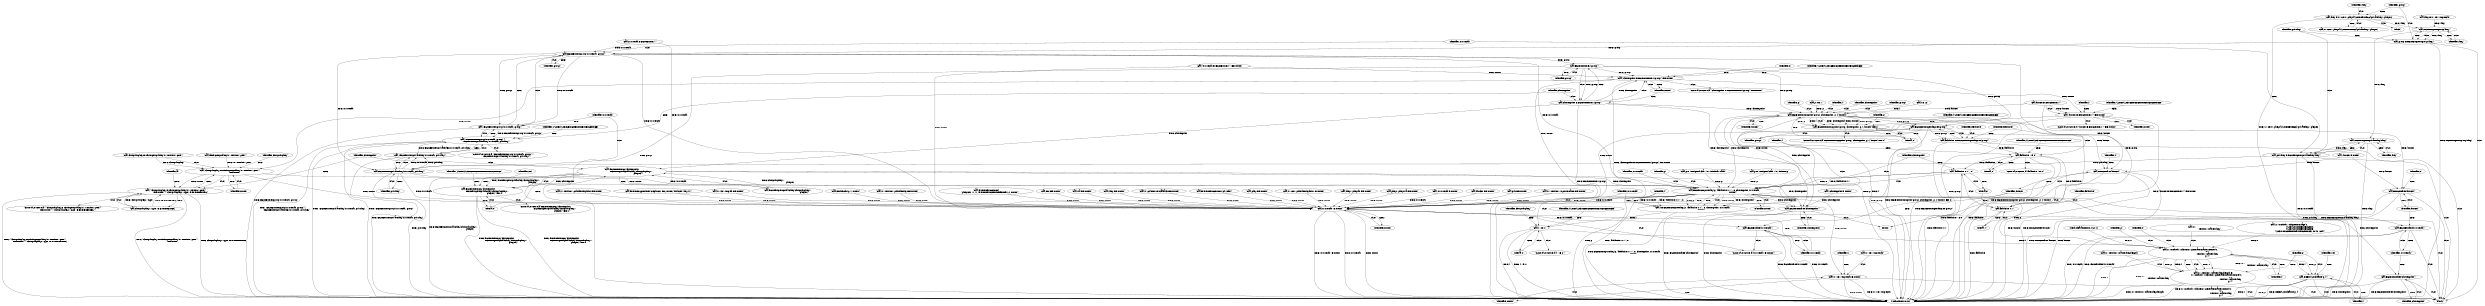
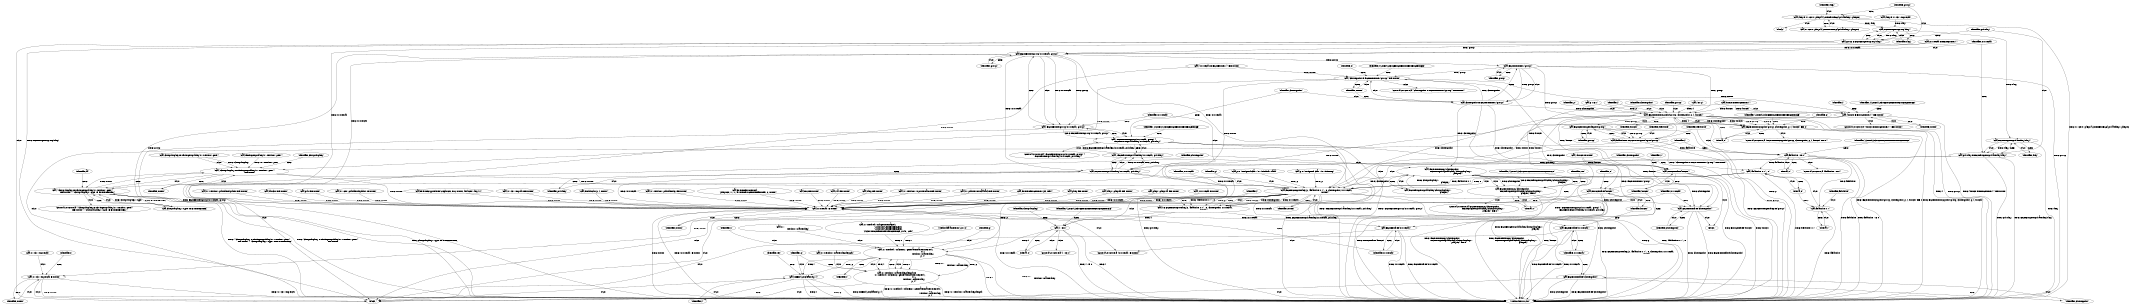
  digraph {
    n1 [label="(Call,tkey = s->cert->pkeys[SSL_PKEY_ECC].privatekey->pkey.ec)"]
    n2 [label="(Call,EC_KEY_get0_group(tkey))"]
    n3 [label="(Block,)"]
    n4 [label="(Call,s->cert->pkeys[SSL_PKEY_ECC].privatekey->pkey.ec)"]
    n5 [label="(MethodReturn,int)"]
    n6 [label="(Call,group = EC_KEY_get0_group(tkey))"]
    n7 [label="(Call,EC_KEY_get0_private_key(tkey))"]
    n8 [label="(Identifier,tkey)"]
    n9 [label="(Call,EC_KEY_set_group(srvr_ecdh, group))"]
    n10 [label="(Block,)"]
    n11 [label="(Call,priv_key = EC_KEY_get0_private_key(tkey))"]
    n12 [label="(Identifier,tkey)"]
    n13 [label="(Call,!EC_KEY_set_group(srvr_ecdh, group))"]
    n14 [label="(Call,EC_KEY_set_private_key(srvr_ecdh, priv_key))"]
    n15 [label="(Call,ECDH_compute_key(p, (field_size + 7) / 8, clnt_ecpoint, srvr_ecdh,\n                             NULL))"]
    n16 [label="(Call,srvr_ecdh != NULL)"]
    n17 [label="(Call,EC_POINT_new(group))"]
    n18 [label="(Identifier,group)"]
    n19 [label="(Call,!EC_KEY_set_group(srvr_ecdh, group) ||\n            !EC_KEY_set_private_key(srvr_ecdh, priv_key))"]
    n20 [label="(Call,!EC_KEY_set_private_key(srvr_ecdh, priv_key))"]
    n21 [label="(Identifier,priv_key)"]
    n22 [label="(Call,i = ECDH_compute_key(p, (field_size + 7) / 8, clnt_ecpoint, srvr_ecdh,\n                             NULL))"]
    n23 [label="(Call,s->method->ssl3_enc->generate_master_secret(s,\n                                                        s->\n                                                        session->master_key,\n                                                        p, i))"]
    n24 [label="(Call,EC_POINT_free(clnt_ecpoint))"]
    n25 [label="(Call,EC_KEY_free(srvr_ecdh))"]
    n26 [label="(Call,s->s3->tmp.ecdh = NULL)"]
    n27 [label="(Call,EC_POINT_free(clnt_ecpoint))"]
    n28 [label="(Identifier,NULL)"]
    n29 [label="(Call,EC_KEY_free(srvr_ecdh))"]
    n30 [label="(ControlStructure,if (srvr_ecdh != NULL))"]
    n31 [label="(Identifier,NULL)"]
    n32 [label="(Call,(clnt_ecpoint = EC_POINT_new(group)) == NULL)"]
    n33 [label="(Call,clnt_ecpoint = EC_POINT_new(group))"]
    n34 [label="(Call,EC_POINT_oct2point(group, clnt_ecpoint, p, i, bn_ctx))"]
    n35 [label="(Call,EC_GROUP_get_degree(group))"]
    n36 [label="(Identifier,group)"]
    n37 [label="(ControlStructure,if (!EC_KEY_set_group(srvr_ecdh, group) ||\n            !EC_KEY_set_private_key(srvr_ecdh, priv_key)))"]
    n38 [label="(Call,i <= 0)"]
    n39 [label="(Call,s->session->master_key_length =\n            s->method->ssl3_enc->generate_master_secret(s,\n                                                        s->\n                                                        session->master_key,\n                                                        p, i))"]
    n40 [label="(Call,OPENSSL_cleanse(p, i))"]
    n41 [label="(Identifier,i)"]
    n42 [label="(Identifier,clnt_ecpoint)"]
    n43 [label="(Identifier,srvr_ecdh)"]
    n44 [label="(Identifier,NULL)"]
    n45 [label="(Block,)"]
    n46 [label="(Identifier,clnt_ecpoint)"]
    n47 [label="(ControlStructure,if (i <= 0))"]
    n48 [label="(Literal,0)"]
    n49 [label="(Identifier,i)"]
    n50 [label="(Identifier,srvr_ecdh)"]
    n51 [label="(Call,(clnt_pub_pkey = X509_get_pubkey(s->session->peer))\n                 == NULL)"]
    n52 [label="(Call,(bn_ctx = BN_CTX_new()) == NULL)"]
    n53 [label="(Identifier,NULL)"]
    n54 [label="(ControlStructure,if ((clnt_ecpoint = EC_POINT_new(group)) == NULL))"]
    n55 [label="(Call,EC_POINT_copy(clnt_ecpoint,\n                              EC_KEY_get0_public_key(clnt_pub_pkey->\n                                                     pkey.ec)))"]
    n56 [label="(Call,EC_POINT_oct2point(group, clnt_ecpoint, p, i, bn_ctx) == 0)"]
    n57 [label="(Call,BN_CTX_free(bn_ctx))"]
    n58 [label="(Call,BN_CTX_free(bn_ctx))"]
    n59 [label="(Identifier,bn_ctx)"]
    n60 [label="(Call,field_size = EC_GROUP_get_degree(group))"]
    n61 [label="(Identifier,group)"]
    n62 [label="(Call,((clnt_pub_pkey = X509_get_pubkey(s->session->peer))\n                 == NULL) || (clnt_pub_pkey->type != EVP_PKEY_EC))"]
    n63 [label="(Identifier,NULL)"]
    n64 [label="(ControlStructure,if ((bn_ctx = BN_CTX_new()) == NULL))"]
    n65 [label="(Identifier,NULL)"]
    n66 [label="(Call,clnt_pub_pkey->type != EVP_PKEY_EC)"]
    n67 [label="(ControlStructure,if (((clnt_pub_pkey = X509_get_pubkey(s->session->peer))\n                 == NULL) || (clnt_pub_pkey->type != EVP_PKEY_EC)))"]
    n68 [label="(Call,EC_POINT_copy(clnt_ecpoint,\n                              EC_KEY_get0_public_key(clnt_pub_pkey->\n                                                     pkey.ec)) == 0)"]
    n69 [label="(Call,EC_KEY_get0_public_key(clnt_pub_pkey->\n                                                     pkey.ec))"]
    n70 [label="(ControlStructure,if (EC_POINT_copy(clnt_ecpoint,\n                              EC_KEY_get0_public_key(clnt_pub_pkey->\n                                                     pkey.ec)) == 0))"]
    n71 [label="(Literal,0)"]
    n72 [label="(Literal,0)"]
    n73 [label="(ControlStructure,if (EC_POINT_oct2point(group, clnt_ecpoint, p, i, bn_ctx) == 0))"]
    n74 [label="(Identifier,bn_ctx)"]
    n75 [label="(Identifier,bn_ctx)"]
    n76 [label="(Call,field_size <= 0)"]
    n77 [label="(Call,(field_size + 7) / 8)"]
    n78 [label="(Call,field_size + 7)"]
    n79 [label="(Literal,0)"]
    n80 [label="(ControlStructure,if (field_size <= 0))"]
    n81 [label="(Literal,8)"]
    n82 [label="(Literal,7)"]
    n83 [label="(Identifier,s)"]
    n84 [label="(Call,s->ctx->psk_identity_hint != NULL)"]
    n85 [label="(Identifier,clnt_ecpoint)"]
    n86 [label="(Call,skey->pkey.dh == NULL)"]
    n87 [label="(Call,pkey->pkey.rsa == NULL)"]
    n88 [label="(Call,s->session->master_key_length)"]
    n89 [label="(Identifier,clnt_ecpoint)"]
    n90 [label="(Identifier,srvr_ecdh)"]
    n91 [label="(Call,*srvr_ecdh = NULL)"]
    n92 [label="(Call,dh_clnt == NULL)"]
-   n93 [label="(Call,*clnt_ecpoint = NULL)"]
    n94 [label="(Call,tkey = s->s3->tmp.ecdh)"]
    n95 [label="(Call,(srvr_ecdh = EC_KEY_new()) == NULL)"]
    n96 [label="(Identifier,srvr_ecdh)"]
    n97 [label="(Identifier,p)"]
    n98 [label="(Identifier,p)"]
    n99 [label="(Call,pub == NULL)"]
    n100 [label="(Identifier,i)"]
    n101 [label="(Identifier,SSL_F_SSL3_GET_CLIENT_KEY_EXCHANGE)"]
    n102 [label="(Identifier,group)"]
    n103 [label="(Call,s->session->srp_username == NULL)"]
    n104 [label="(Identifier,clnt_pub_pkey)"]
    n105 [label="(Identifier,p)"]
    n106 [label="(Call,s->session->psk_identity_hint == NULL)"]
    n107 [label="(Identifier,s)"]
    n108 [label="(Identifier,ret)"]
    n109 [label="(Identifier,tkey)"]
    n110 [label="(Identifier,srvr_ecdh)"]
    n111 [label="(Call,*bn_ctx = NULL)"]
    n112 [label="(Identifier,i)"]
    n113 [label="(Call,s->\n                                                        session->master_key)"]
    n114 [label="(Call,p += 1)"]
    n115 [label="(Call,s->s3->tmp.ecdh)"]
    n116 [label="(Call,clnt_pub_pkey = X509_get_pubkey(s->session->peer))"]
    n117 [label="(Call,EVP_DecryptInit_ex(&ciph_ctx, enc, NULL, kssl_ctx->key, iv))"]
    n118 [label="(Call,s->s3->tmp.dh == NULL)"]
    n119 [label="(Identifier,SSL_F_SSL3_GET_CLIENT_KEY_EXCHANGE)"]
    n120 [label="(Call,BN_bin2bn(p, i, NULL))"]
    n121 [label="(Identifier,SSL_F_SSL3_GET_CLIENT_KEY_EXCHANGE)"]
    n122 [label="(Identifier,i)"]
    n123 [label="(Identifier,n)"]
    n124 [label="(Identifier,srvr_ecdh)"]
    n125 [label="(Identifier,clnt_ecpoint)"]
    n126 [label="(Call,s->session->psk_identity == NULL)"]
    n127 [label="(Call,EVP_PKEY_CTX_ctrl\n            (pkey_ctx, -1, -1, EVP_PKEY_CTRL_PEER_KEY, 2, NULL))"]
    n128 [label="(Call,p = (unsigned char *)s->init_buf->data)"]
    n129 [label="(Call,s->method->ssl_get_message(s,\n                                   SSL3_ST_SR_KEY_EXCH_A,\n                                   SSL3_ST_SR_KEY_EXCH_B,\n                                   SSL3_MT_CLIENT_KEY_EXCHANGE, 2048, &ok))"]
    n130 [label="(Identifier,SSL_F_SSL3_GET_CLIENT_KEY_EXCHANGE)"]
    n131 [label="(MethodParameterIn,SSL *s)"]
    n132 [label="(Call,enc == NULL)"]
    n133 [label="(Identifier,field_size)"]
    n134 [label="(Identifier,field_size)"]
    n135 [label="(Identifier,SSL_F_SSL3_GET_CLIENT_KEY_EXCHANGE)"]
    n136 [label="(Identifier,group)"]
    n137 [label="(Call,rsa == NULL)"]
    n138 [label="(Identifier,p)"]
    n139 [label="(Identifier,clnt_pub_pkey)"]
    n140 [label="(Call,p = (unsigned char *)s->init_msg)"]
    n141 [label="(Identifier,clnt_ecpoint)"]
    n142 [label="(Identifier,i)"]
    n143 [label="(Identifier,ret)"]
    n144 [label="(Identifier,p)"]
    n145 [label="(Call,srvr_ecdh = EC_KEY_new())"]
    n146 [label="(Call,skey == NULL)"]
    n147 [label="(Call,X509_get_pubkey(s->session->peer))"]
    n148 [label="(Identifier,SSL_F_SSL3_GET_CLIENT_KEY_EXCHANGE)"]
    n149 [label="(Call,s->psk_server_callback == NULL)"]
    n150 [label="(Identifier,al)"]
    n151 [label="(Identifier,s)"]
    n152 [label="(Identifier,priv_key)"]
    n153 [label="(Call,bn_ctx = BN_CTX_new())"]
    n154 [label="(Identifier,SSL_F_SSL3_GET_CLIENT_KEY_EXCHANGE)"]
    n155 [label="(Call,i = *p)"]
    n156 [label="(Identifier,field_size)"]
    n157 [label="(Call,EVP_PKEY_CTX_new(pk, KEY))"]
    n158 [label="(Call,pkey == NULL)"]
    n159 [label="(Identifier,s)"]
    n1 -> n2 [label="DDG: tkey"]
    n1 -> n3 [label="AST: "]
    n1 -> n4 [label="CFG: "]
    n1 -> n5 [label="DDG: s->cert->pkeys[SSL_PKEY_ECC].privatekey->pkey.ec"]
    n2 -> n6 [label="AST: "]
    n2 -> n6 [label="DDG: tkey"]
    n2 -> n7 [label="DDG: tkey"]
    n2 -> n8 [label="CFG: "]
    n4 -> n1 [label="AST: "]
    n6 -> n2 [label="CFG: "]
    n6 -> n5 [label="DDG: EC_KEY_get0_group(tkey)"]
    n6 -> n9 [label="DDG: group"]
    n6 -> n10 [label="AST: "]
    n7 -> n5 [label="DDG: tkey"]
    n7 -> n11 [label="AST: "]
    n7 -> n11 [label="DDG: tkey"]
    n7 -> n12 [label="CFG: "]
    n8 -> n2 [label="AST: "]
    n9 -> n5 [label="DDG: group"]
    n9 -> n13 [label="AST: "]
    n9 -> n13 [label="DDG: srvr_ecdh"]
    n9 -> n13 [label="DDG: group"]
    n9 -> n14 [label="DDG: srvr_ecdh"]
    n9 -> n15 [label="DDG: srvr_ecdh"]
    n9 -> n16 [label="DDG: srvr_ecdh"]
    n9 -> n17 [label="DDG: group"]
    n9 -> n18 [label="CFG: "]
    n11 -> n5 [label="DDG: EC_KEY_get0_private_key(tkey)"]
    n11 -> n5 [label="DDG: priv_key"]
    n11 -> n7 [label="CFG: "]
    n11 -> n10 [label="AST: "]
    n11 -> n14 [label="DDG: priv_key"]
    n12 -> n7 [label="AST: "]
    n13 -> n5 [label="DDG: EC_KEY_set_group(srvr_ecdh, group)"]
    n13 -> n9 [label="CFG: "]
    n13 -> n19 [label="AST: "]
    n13 -> n19 [label="DDG: EC_KEY_set_group(srvr_ecdh, group)"]
    n14 -> n5 [label="DDG: priv_key"]
    n14 -> n15 [label="DDG: srvr_ecdh"]
    n14 -> n16 [label="DDG: srvr_ecdh"]
    n14 -> n20 [label="AST: "]
    n14 -> n20 [label="DDG: srvr_ecdh"]
    n14 -> n20 [label="DDG: priv_key"]
    n14 -> n21 [label="CFG: "]
    n15 -> n5 [label="DDG: p"]
    n15 -> n5 [label="DDG: (field_size + 7) / 8"]
    n15 -> n16 [label="DDG: srvr_ecdh"]
    n15 -> n16 [label="DDG: NULL"]
    n15 -> n22 [label="AST: "]
    n15 -> n22 [label="DDG: NULL"]
    n15 -> n22 [label="DDG: clnt_ecpoint"]
    n15 -> n22 [label="DDG: srvr_ecdh"]
    n15 -> n22 [label="DDG: (field_size + 7) / 8"]
    n15 -> n22 [label="DDG: p"]
    n15 -> n23 [label="DDG: p"]
    n15 -> n24 [label="DDG: clnt_ecpoint"]
    n15 -> n25 [label="DDG: srvr_ecdh"]
    n15 -> n26 [label="DDG: NULL"]
    n15 -> n27 [label="DDG: clnt_ecpoint"]
    n15 -> n28 [label="CFG: "]
    n16 -> n5 [label="DDG: srvr_ecdh != NULL"]
    n16 -> n5 [label="DDG: srvr_ecdh"]
    n16 -> n5 [label="DDG: NULL"]
    n16 -> n29 [label="DDG: srvr_ecdh"]
    n16 -> n30 [label="AST: "]
    n16 -> n31 [label="CFG: "]
    n17 -> n5 [label="DDG: group"]
    n17 -> n32 [label="DDG: group"]
    n17 -> n33 [label="AST: "]
    n17 -> n33 [label="DDG: group"]
    n17 -> n34 [label="DDG: group"]
-   n17 -> n35 [label="DDG: group"]
+   n17 -> n60 [label="DDG: group"]
    n17 -> n36 [label="CFG: "]
    n18 -> n9 [label="AST: "]
    n19 -> n5 [label="DDG: !EC_KEY_set_group(srvr_ecdh, group)"]
    n19 -> n5 [label="DDG: !EC_KEY_set_group(srvr_ecdh, group) ||\n            !EC_KEY_set_private_key(srvr_ecdh, priv_key)"]
    n19 -> n5 [label="DDG: !EC_KEY_set_private_key(srvr_ecdh, priv_key)"]
    n19 -> n13 [label="CFG: "]
    n19 -> n20 [label="CFG: "]
    n19 -> n37 [label="AST: "]
    n20 -> n5 [label="DDG: EC_KEY_set_private_key(srvr_ecdh, priv_key)"]
    n20 -> n14 [label="CFG: "]
    n20 -> n19 [label="AST: "]
    n20 -> n19 [label="DDG: EC_KEY_set_private_key(srvr_ecdh, priv_key)"]
    n21 -> n14 [label="AST: "]
    n22 -> n5 [label="DDG: ECDH_compute_key(p, (field_size + 7) / 8, clnt_ecpoint, srvr_ecdh,\n                             NULL)"]
    n22 -> n10 [label="AST: "]
    n22 -> n15 [label="CFG: "]
    n22 -> n38 [label="DDG: i"]
    n23 -> n5 [label="DDG: s"]
    n23 -> n5 [label="DDG: s->\n                                                        session->master_key"]
    n23 -> n39 [label="AST: "]
    n23 -> n39 [label="DDG: s"]
    n23 -> n39 [label="DDG: s->\n                                                        session->master_key"]
    n23 -> n39 [label="DDG: p"]
    n23 -> n39 [label="DDG: i"]
    n23 -> n40 [label="DDG: p"]
    n23 -> n40 [label="DDG: i"]
    n23 -> n41 [label="CFG: "]
    n24 -> n5 [label="DDG: clnt_ecpoint"]
    n24 -> n5 [label="DDG: EC_POINT_free(clnt_ecpoint)"]
    n24 -> n10 [label="AST: "]
    n24 -> n42 [label="CFG: "]
    n25 -> n5 [label="DDG: srvr_ecdh"]
    n25 -> n5 [label="DDG: EC_KEY_free(srvr_ecdh)"]
    n25 -> n10 [label="AST: "]
    n25 -> n43 [label="CFG: "]
    n26 -> n5 [label="DDG: NULL"]
    n26 -> n5 [label="DDG: s->s3->tmp.ecdh"]
    n26 -> n10 [label="AST: "]
    n26 -> n44 [label="CFG: "]
    n27 -> n5 [label="DDG: EC_POINT_free(clnt_ecpoint)"]
    n27 -> n5 [label="DDG: clnt_ecpoint"]
    n27 -> n45 [label="AST: "]
    n27 -> n46 [label="CFG: "]
    n28 -> n15 [label="AST: "]
    n29 -> n5 [label="DDG: srvr_ecdh"]
    n29 -> n5 [label="DDG: EC_KEY_free(srvr_ecdh)"]
    n29 -> n30 [label="AST: "]
    n29 -> n50 [label="CFG: "]
    n31 -> n16 [label="AST: "]
    n32 -> n5 [label="DDG: (clnt_ecpoint = EC_POINT_new(group)) == NULL"]
    n32 -> n16 [label="DDG: NULL"]
    n32 -> n51 [label="DDG: NULL"]
    n32 -> n52 [label="DDG: NULL"]
    n32 -> n53 [label="CFG: "]
    n32 -> n54 [label="AST: "]
    n33 -> n5 [label="DDG: EC_POINT_new(group)"]
    n33 -> n17 [label="CFG: "]
    n33 -> n27 [label="DDG: clnt_ecpoint"]
    n33 -> n32 [label="AST: "]
    n33 -> n32 [label="DDG: clnt_ecpoint"]
    n33 -> n34 [label="DDG: clnt_ecpoint"]
    n33 -> n55 [label="DDG: clnt_ecpoint"]
    n34 -> n5 [label="DDG: group"]
    n34 -> n5 [label="DDG: p"]
    n34 -> n5 [label="DDG: i"]
    n34 -> n15 [label="DDG: clnt_ecpoint"]
    n34 -> n27 [label="DDG: clnt_ecpoint"]
    n34 -> n35 [label="DDG: group"]
    n34 -> n56 [label="AST: "]
    n34 -> n56 [label="DDG: clnt_ecpoint"]
    n34 -> n56 [label="DDG: bn_ctx"]
    n34 -> n56 [label="DDG: group"]
    n34 -> n56 [label="DDG: p"]
    n34 -> n56 [label="DDG: i"]
    n34 -> n57 [label="DDG: bn_ctx"]
    n34 -> n58 [label="DDG: bn_ctx"]
    n34 -> n59 [label="CFG: "]
    n35 -> n5 [label="DDG: group"]
    n35 -> n60 [label="AST: "]
    n35 -> n60 [label="DDG: group"]
    n35 -> n61 [label="CFG: "]
    n36 -> n17 [label="AST: "]
    n38 -> n5 [label="DDG: i"]
    n38 -> n5 [label="DDG: i <= 0"]
    n38 -> n23 [label="DDG: i"]
    n38 -> n47 [label="AST: "]
    n38 -> n48 [label="CFG: "]
    n39 -> n5 [label="DDG: s->method->ssl3_enc->generate_master_secret(s,\n                                                        s->\n                                                        session->master_key,\n                                                        p, i)"]
    n39 -> n5 [label="DDG: s->session->master_key_length"]
    n39 -> n10 [label="AST: "]
    n39 -> n23 [label="CFG: "]
    n40 -> n5 [label="DDG: p"]
    n40 -> n5 [label="DDG: OPENSSL_cleanse(p, i)"]
    n40 -> n5 [label="DDG: i"]
    n40 -> n10 [label="AST: "]
    n40 -> n49 [label="CFG: "]
    n41 -> n23 [label="AST: "]
    n42 -> n24 [label="AST: "]
    n43 -> n24 [label="CFG: "]
    n43 -> n25 [label="AST: "]
    n44 -> n26 [label="AST: "]
    n46 -> n27 [label="AST: "]
    n48 -> n38 [label="AST: "]
    n49 -> n40 [label="AST: "]
    n50 -> n16 [label="CFG: "]
    n50 -> n29 [label="AST: "]
    n51 -> n15 [label="DDG: NULL"]
    n51 -> n16 [label="DDG: NULL"]
    n51 -> n62 [label="AST: "]
    n51 -> n62 [label="DDG: NULL"]
    n51 -> n63 [label="CFG: "]
    n52 -> n5 [label="DDG: (bn_ctx = BN_CTX_new()) == NULL"]
    n52 -> n15 [label="DDG: NULL"]
    n52 -> n16 [label="DDG: NULL"]
    n52 -> n64 [label="AST: "]
    n52 -> n65 [label="CFG: "]
    n53 -> n32 [label="AST: "]
    n53 -> n33 [label="CFG: "]
    n55 -> n5 [label="DDG: EC_KEY_get0_public_key(clnt_pub_pkey->\n                                                     pkey.ec)"]
    n55 -> n15 [label="DDG: clnt_ecpoint"]
    n55 -> n27 [label="DDG: clnt_ecpoint"]
    n55 -> n68 [label="AST: "]
    n55 -> n68 [label="DDG: clnt_ecpoint"]
    n55 -> n68 [label="DDG: EC_KEY_get0_public_key(clnt_pub_pkey->\n                                                     pkey.ec)"]
    n55 -> n69 [label="CFG: "]
    n56 -> n5 [label="DDG: EC_POINT_oct2point(group, clnt_ecpoint, p, i, bn_ctx)"]
    n56 -> n5 [label="DDG: EC_POINT_oct2point(group, clnt_ecpoint, p, i, bn_ctx) == 0"]
    n56 -> n72 [label="CFG: "]
    n56 -> n73 [label="AST: "]
    n57 -> n5 [label="DDG: BN_CTX_free(bn_ctx)"]
    n57 -> n5 [label="DDG: bn_ctx"]
    n57 -> n10 [label="AST: "]
    n57 -> n74 [label="CFG: "]
    n58 -> n5 [label="DDG: BN_CTX_free(bn_ctx)"]
    n58 -> n5 [label="DDG: bn_ctx"]
    n58 -> n45 [label="AST: "]
    n58 -> n75 [label="CFG: "]
    n59 -> n34 [label="AST: "]
    n60 -> n5 [label="DDG: EC_GROUP_get_degree(group)"]
    n60 -> n10 [label="AST: "]
    n60 -> n35 [label="CFG: "]
    n60 -> n76 [label="DDG: field_size"]
    n61 -> n35 [label="AST: "]
    n62 -> n5 [label="DDG: ((clnt_pub_pkey = X509_get_pubkey(s->session->peer))\n                 == NULL) || (clnt_pub_pkey->type != EVP_PKEY_EC)"]
    n62 -> n5 [label="DDG: (clnt_pub_pkey = X509_get_pubkey(s->session->peer))\n                 == NULL"]
    n62 -> n5 [label="DDG: clnt_pub_pkey->type != EVP_PKEY_EC"]
    n62 -> n51 [label="CFG: "]
    n62 -> n66 [label="CFG: "]
    n62 -> n67 [label="AST: "]
    n63 -> n51 [label="AST: "]
    n65 -> n52 [label="AST: "]
    n66 -> n62 [label="AST: "]
    n66 -> n62 [label="DDG: clnt_pub_pkey->type"]
    n66 -> n62 [label="DDG: EVP_PKEY_EC"]
    n68 -> n5 [label="DDG: EC_POINT_copy(clnt_ecpoint,\n                              EC_KEY_get0_public_key(clnt_pub_pkey->\n                                                     pkey.ec)) == 0"]
    n68 -> n5 [label="DDG: EC_POINT_copy(clnt_ecpoint,\n                              EC_KEY_get0_public_key(clnt_pub_pkey->\n                                                     pkey.ec))"]
    n68 -> n70 [label="AST: "]
    n68 -> n71 [label="CFG: "]
    n69 -> n55 [label="AST: "]
    n69 -> n55 [label="DDG: clnt_pub_pkey->\n                                                     pkey.ec"]
    n71 -> n55 [label="CFG: "]
    n71 -> n68 [label="AST: "]
    n72 -> n34 [label="CFG: "]
    n72 -> n56 [label="AST: "]
    n74 -> n25 [label="CFG: "]
    n74 -> n57 [label="AST: "]
    n75 -> n16 [label="CFG: "]
    n75 -> n29 [label="CFG: "]
    n75 -> n58 [label="AST: "]
    n76 -> n5 [label="DDG: field_size"]
    n76 -> n5 [label="DDG: field_size <= 0"]
    n76 -> n77 [label="DDG: field_size"]
    n76 -> n78 [label="DDG: field_size"]
    n76 -> n79 [label="CFG: "]
    n76 -> n80 [label="AST: "]
    n77 -> n5 [label="DDG: field_size + 7"]
    n77 -> n15 [label="AST: "]
    n77 -> n15 [label="DDG: field_size + 7"]
    n77 -> n15 [label="DDG: 8"]
    n77 -> n81 [label="CFG: "]
    n78 -> n5 [label="DDG: field_size"]
    n78 -> n77 [label="AST: "]
    n78 -> n82 [label="CFG: "]
    n79 -> n76 [label="AST: "]
    n81 -> n77 [label="AST: "]
    n81 -> n78 [label="CFG: "]
    n82 -> n78 [label="AST: "]
    n83 -> n23 [label="AST: "]
    n84 -> n16 [label="DDG: NULL"]
    n85 -> n19 [label="CFG: "]
    n85 -> n33 [label="AST: "]
    n86 -> n16 [label="DDG: NULL"]
    n87 -> n16 [label="DDG: NULL"]
    n88 -> n39 [label="AST: "]
    n89 -> n55 [label="AST: "]
    n89 -> n62 [label="CFG: "]
    n90 -> n9 [label="AST: "]
    n90 -> n11 [label="CFG: "]
    n91 -> n16 [label="DDG: srvr_ecdh"]
    n92 -> n16 [label="DDG: NULL"]
-   n93 -> n27 [label="DDG: clnt_ecpoint"]
    n94 -> n2 [label="DDG: tkey"]
    n95 -> n16 [label="DDG: NULL"]
    n95 -> n32 [label="DDG: NULL"]
    n96 -> n15 [label="AST: "]
    n97 -> n39 [label="CFG: "]
    n97 -> n40 [label="AST: "]
    n98 -> n34 [label="AST: "]
    n99 -> n16 [label="DDG: NULL"]
    n100 -> n52 [label="CFG: "]
    n101 -> n38 [label="CFG: "]
    n102 -> n1 [label="CFG: "]
    n102 -> n6 [label="AST: "]
    n103 -> n16 [label="DDG: NULL"]
    n104 -> n51 [label="CFG: "]
    n105 -> n15 [label="AST: "]
    n106 -> n16 [label="DDG: NULL"]
    n107 -> n26 [label="CFG: "]
    n108 -> n40 [label="CFG: "]
    n109 -> n1 [label="AST: "]
    n110 -> n16 [label="AST: "]
    n110 -> n27 [label="CFG: "]
    n111 -> n57 [label="DDG: bn_ctx"]
    n111 -> n58 [label="DDG: bn_ctx"]
    n112 -> n22 [label="CFG: "]
    n112 -> n38 [label="AST: "]
    n113 -> n23 [label="AST: "]
    n114 -> n34 [label="DDG: p"]
    n115 -> n26 [label="AST: "]
    n116 -> n51 [label="AST: "]
    n116 -> n51 [label="DDG: clnt_pub_pkey"]
    n117 -> n16 [label="DDG: NULL"]
    n118 -> n16 [label="DDG: NULL"]
    n119 -> n76 [label="CFG: "]
    n120 -> n16 [label="DDG: NULL"]
    n121 -> n56 [label="CFG: "]
    n122 -> n34 [label="AST: "]
    n123 -> n32 [label="CFG: "]
    n124 -> n13 [label="CFG: "]
    n124 -> n14 [label="AST: "]
    n125 -> n34 [label="AST: "]
    n126 -> n16 [label="DDG: NULL"]
    n127 -> n16 [label="DDG: NULL"]
    n128 -> n15 [label="DDG: p"]
    n129 -> n23 [label="DDG: s"]
    n130 -> n32 [label="CFG: "]
    n131 -> n23 [label="DDG: s"]
    n132 -> n16 [label="DDG: NULL"]
    n133 -> n60 [label="CFG: "]
    n133 -> n76 [label="AST: "]
    n134 -> n60 [label="AST: "]
    n135 -> n68 [label="CFG: "]
    n136 -> n34 [label="AST: "]
    n137 -> n16 [label="DDG: NULL"]
    n138 -> n23 [label="AST: "]
    n139 -> n38 [label="CFG: "]
    n140 -> n15 [label="DDG: p"]
    n141 -> n15 [label="AST: "]
    n141 -> n77 [label="CFG: "]
    n142 -> n22 [label="AST: "]
    n142 -> n76 [label="CFG: "]
    n143 -> n68 [label="CFG: "]
    n144 -> n56 [label="CFG: "]
    n145 -> n9 [label="DDG: srvr_ecdh"]
    n145 -> n16 [label="DDG: srvr_ecdh"]
    n146 -> n16 [label="DDG: NULL"]
    n147 -> n51 [label="DDG: s->session->peer"]
    n148 -> n19 [label="CFG: "]
    n149 -> n16 [label="DDG: NULL"]
    n150 -> n62 [label="CFG: "]
    n151 -> n57 [label="CFG: "]
    n152 -> n6 [label="CFG: "]
    n152 -> n11 [label="AST: "]
    n153 -> n34 [label="DDG: bn_ctx"]
    n153 -> n52 [label="AST: "]
    n153 -> n52 [label="DDG: bn_ctx"]
    n153 -> n58 [label="DDG: bn_ctx"]
    n154 -> n52 [label="CFG: "]
    n155 -> n34 [label="DDG: i"]
    n156 -> n78 [label="AST: "]
    n157 -> n16 [label="DDG: NULL"]
    n158 -> n16 [label="DDG: NULL"]
    n159 -> n58 [label="CFG: "]
  }
